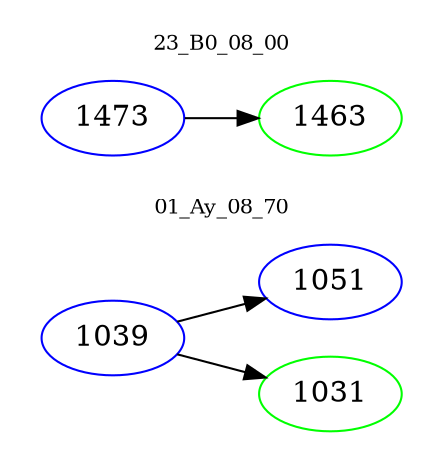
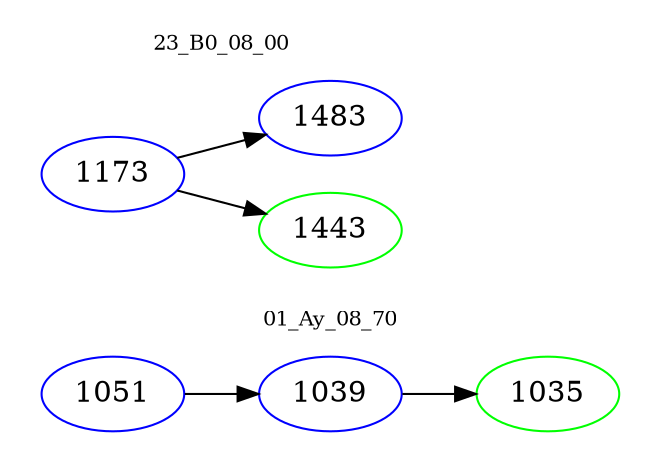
  digraph {
    rankdir=LR
    node [color=blue]
    edge [color=black]
    n1 [label=1039]
-   n2 [color=green label=1031]
+   n2 [color=green label=1035]
    n3 [label=1051]
-   n4 [label=1473]
-   n5 [color=green label=1463]
+   n4 [label=1173]
+   n5 [color=green label=1443]
+   n6 [label=1483]
    subgraph cluster_1 {
      color=white
      fontsize=10
      label="01_Ay_08_70"
      n1
      n2
      n3
    }
    subgraph cluster_2 {
      color=white
      fontsize=10
      label="23_B0_08_00"
      n4
      n5
+     n6
    }
    n1 -> n2
-   n1 -> n3
+   n3 -> n1
    n4 -> n5
+   n4 -> n6
  }
